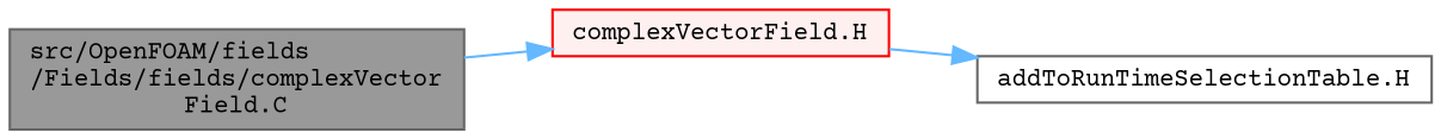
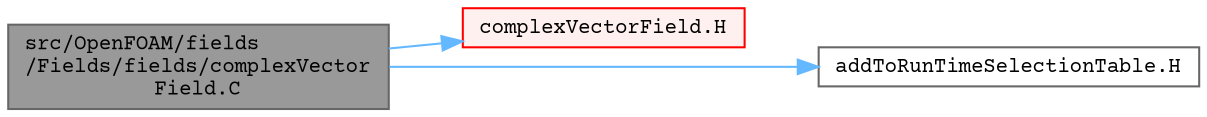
  digraph {
    fontname="Courier Prime"
    rankdir=LR
    node [fontname="Courier Prime" fontsize=10 shape=box style=filled]
    edge [color=steelblue1 fontname="Courier Prime" fontsize=10 labelfontname=Helvetica labelfontsize=10 style=solid]
    n1 [color=gray40 fillcolor=grey60 fontcolor=black height=0.2 label="src/OpenFOAM/fields\l/Fields/fields/complexVector\lField.C" width=0.4]
    n2 [color=red fillcolor="#FFF0F0" height=0.2 label="complexVectorField.H" width=0.4]
    n3 [color=grey40 fillcolor=white height=0.2 label="addToRunTimeSelectionTable.H" width=0.4]
    n1 -> n2
-   n2 -> n3
+   n1 -> n3
  }
